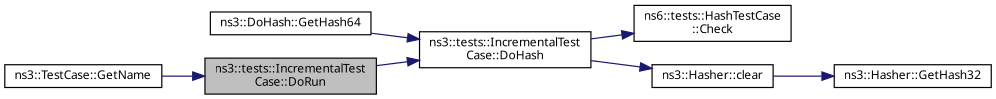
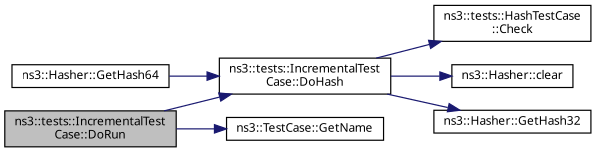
  digraph {
    fontname="Noto Sans"
    rankdir=LR
    node [color=black fillcolor=white fontname="Noto Sans" fontsize=10 shape=record style=filled]
    edge [color=midnightblue fontname="Noto Sans" fontsize=10 labelfontname=Helvetica labelfontsize=10 style=solid]
    n1 [fillcolor=grey75 fontcolor=black height=0.2 label="ns3::tests::IncrementalTest\lCase::DoRun" width=0.4]
    n2 [height=0.2 label="ns3::tests::IncrementalTest\lCase::DoHash" width=0.4]
    n3 [height=0.2 label="ns3::TestCase::GetName" width=0.4]
-   n4 [height=0.2 label="ns6::tests::HashTestCase\l::Check" width=0.4]
+   n4 [height=0.2 label="ns3::tests::HashTestCase\l::Check" width=0.4]
    n5 [height=0.2 label="ns3::Hasher::clear" width=0.4]
    n6 [height=0.2 label="ns3::Hasher::GetHash32" width=0.4]
-   n7 [height=0.2 label="ns3::DoHash::GetHash64" width=0.4]
+   n7 [height=0.2 label="ns3::Hasher::GetHash64" width=0.4]
    n1 -> n2
-   n3 -> n1
+   n1 -> n3
    n2 -> n4
    n2 -> n5
-   n5 -> n6
+   n2 -> n6
    n7 -> n2
  }
